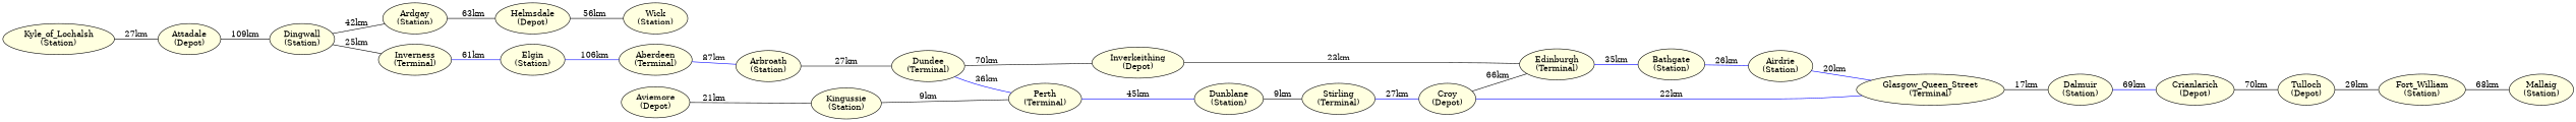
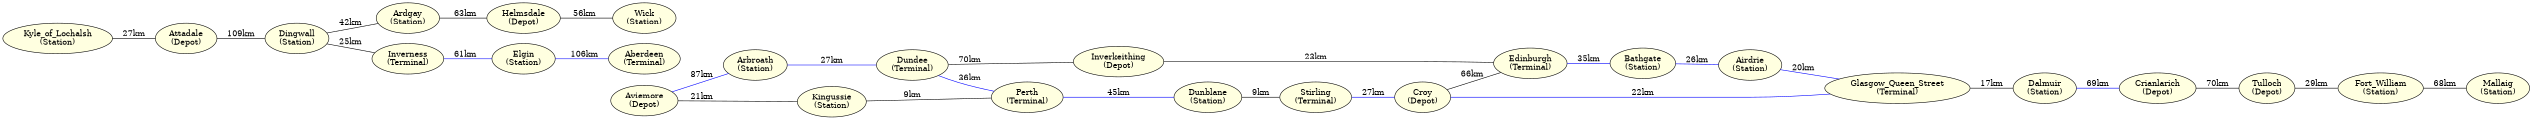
  graph {
    rankdir=LR
    node [fillcolor=lightyellow shape=ellipse style=filled]
    edge [color=black]
    n1 [label="Kyle_of_Lochalsh\n(Station)"]
    n2 [label="Attadale\n(Depot)"]
    n3 [label="Dingwall\n(Station)"]
    n4 [label="Ardgay\n(Station)"]
    n5 [label="Inverness\n(Terminal)"]
    n6 [label="Helmsdale\n(Depot)"]
    n7 [label="Elgin\n(Station)"]
    n8 [label="Wick\n(Station)"]
    n9 [label="Aberdeen\n(Terminal)"]
    n10 [label="Aviemore\n(Depot)"]
    n11 [label="Kingussie\n(Station)"]
    n12 [label="Arbroath\n(Station)"]
    n13 [label="Perth\n(Terminal)"]
    n14 [label="Dundee\n(Terminal)"]
    n15 [label="Inverkeithing\n(Depot)"]
    n16 [label="Edinburgh\n(Terminal)"]
    n17 [label="Dunblane\n(Station)"]
    n18 [label="Bathgate\n(Station)"]
    n19 [label="Stirling\n(Terminal)"]
    n20 [label="Airdrie\n(Station)"]
    n21 [label="Croy\n(Depot)"]
    n22 [label="Glasgow_Queen_Street\n(Terminal)"]
    n23 [label="Dalmuir\n(Station)"]
    n24 [label="Crianlarich\n(Depot)"]
    n25 [label="Tulloch\n(Depot)"]
    n26 [label="Fort_William\n(Station)"]
    n27 [label="Mallaig\n(Station)"]
    n1 -- n2 [label="27km"]
    n2 -- n3 [label="109km"]
    n3 -- n4 [label="42km"]
    n3 -- n5 [label="25km"]
    n4 -- n6 [label="63km"]
    n5 -- n7 [color=blue label="61km"]
    n6 -- n8 [label="56km"]
    n7 -- n9 [color=blue label="106km"]
-   n9 -- n12 [color=blue label="87km"]
+   n10 -- n12 [color=blue label="87km"]
    n10 -- n11 [label="21km"]
    n11 -- n13 [label="9km"]
-   n12 -- n14 [label="27km"]
+   n12 -- n14 [color=blue label="27km"]
    n13 -- n17 [color=blue label="45km"]
    n14 -- n13 [color=blue label="36km"]
    n14 -- n15 [label="70km"]
    n15 -- n16 [label="23km"]
    n16 -- n18 [color=blue label="35km"]
    n17 -- n19 [label="9km"]
    n18 -- n20 [color=blue label="26km"]
    n19 -- n21 [color=blue label="27km"]
    n20 -- n22 [color=blue label="20km"]
    n21 -- n16 [label="66km"]
    n21 -- n22 [color=blue label="22km"]
    n22 -- n23 [label="17km"]
    n23 -- n24 [color=blue label="69km"]
    n24 -- n25 [label="70km"]
    n25 -- n26 [label="29km"]
    n26 -- n27 [label="68km"]
  }
